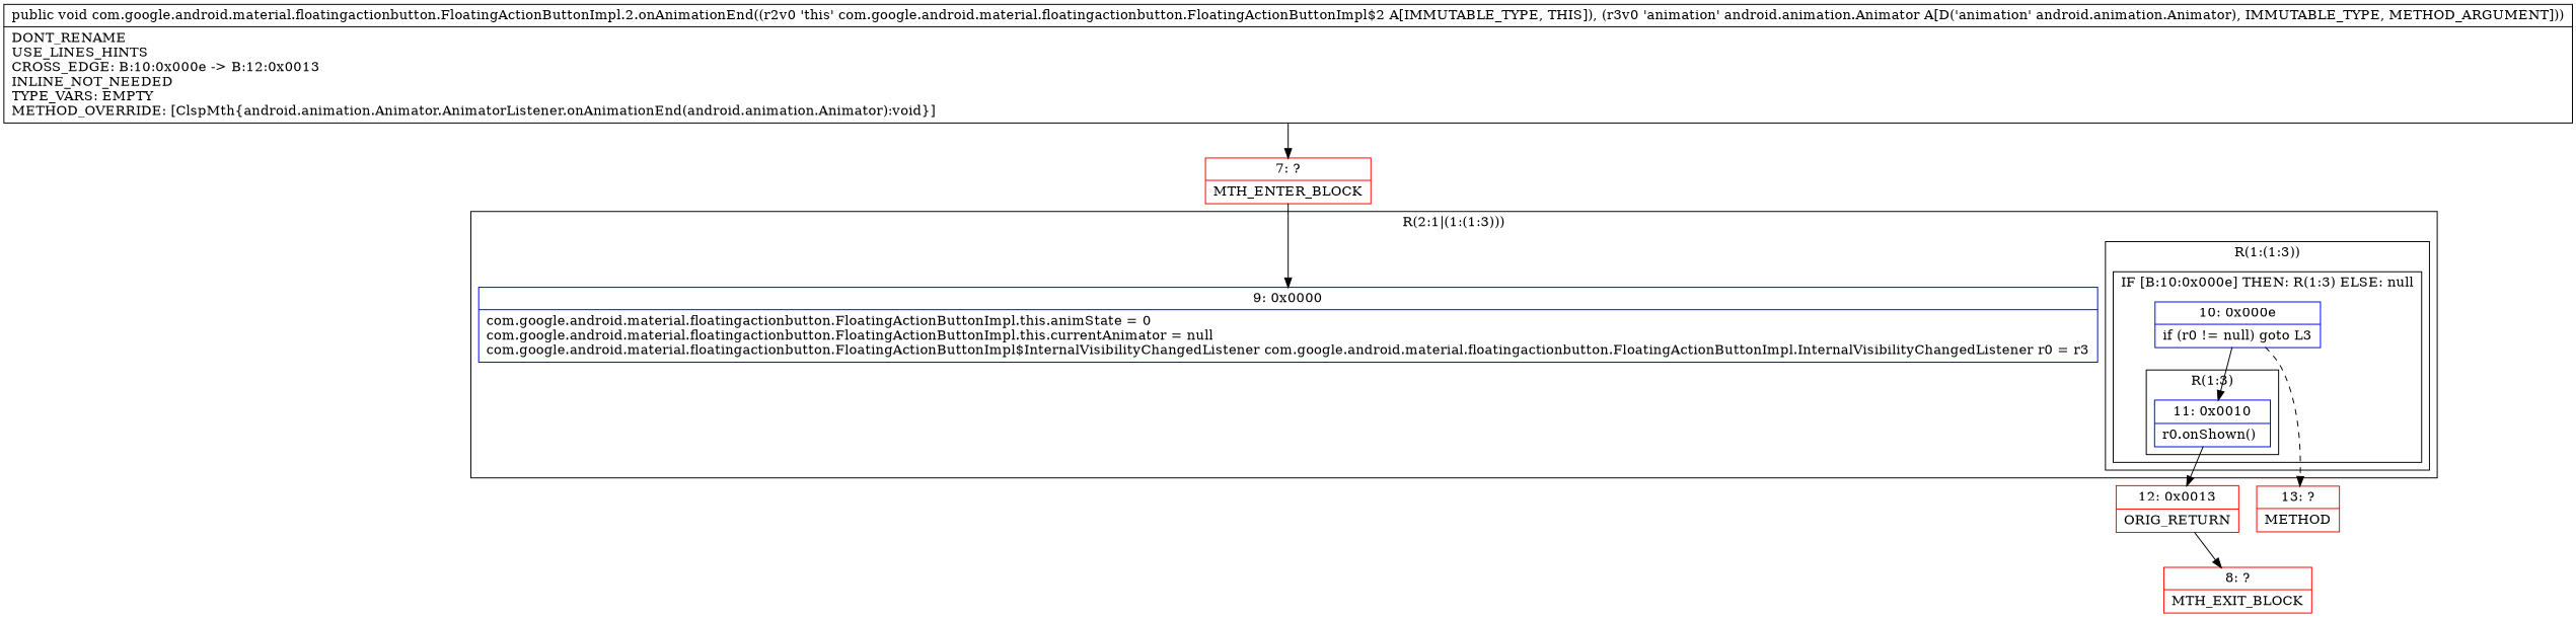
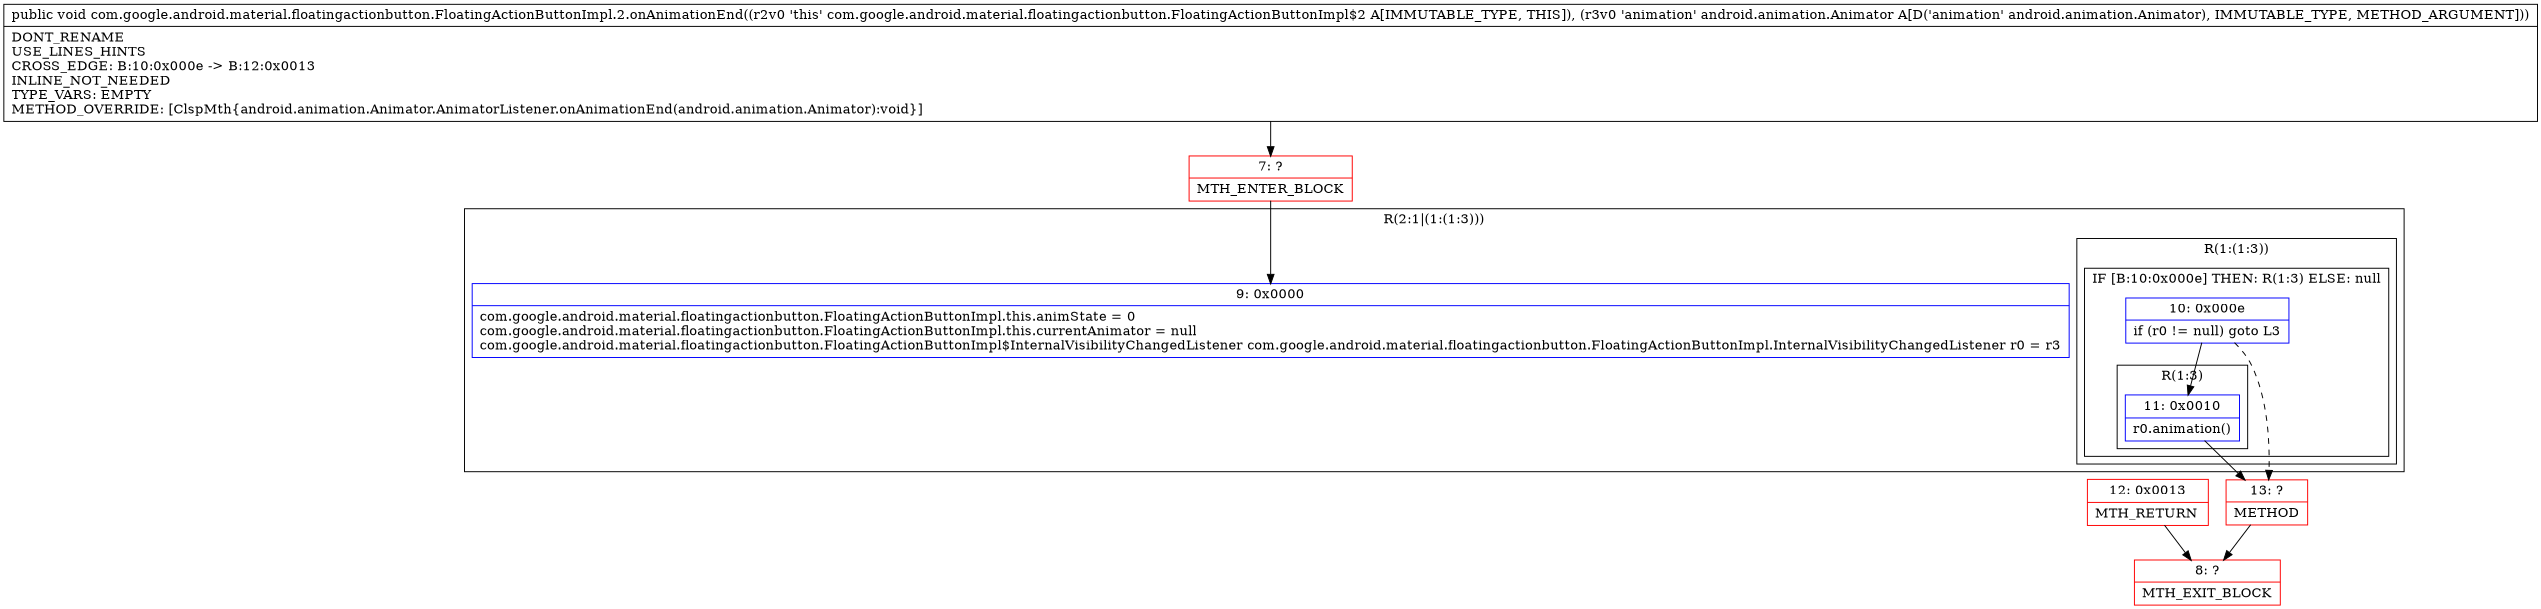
  digraph {
    node [color=red shape=record]
-   n1 [color=blue label="{11\:\ 0x0010|r0.onShown()\l}"]
+   n1 [color=blue label="{11\:\ 0x0010|r0.animation()\l}"]
    n2 [color=blue label="{10\:\ 0x000e|if (r0 != null) goto L3\l}"]
    n3 [color=blue label="{9\:\ 0x0000|com.google.android.material.floatingactionbutton.FloatingActionButtonImpl.this.animState = 0\lcom.google.android.material.floatingactionbutton.FloatingActionButtonImpl.this.currentAnimator = null\lcom.google.android.material.floatingactionbutton.FloatingActionButtonImpl$InternalVisibilityChangedListener com.google.android.material.floatingactionbutton.FloatingActionButtonImpl.InternalVisibilityChangedListener r0 = r3\l}"]
-   n4 [label="{12\:\ 0x0013|ORIG_RETURN\l}"]
+   n4 [label="{12\:\ 0x0013|MTH_RETURN\l}"]
    n5 [label="{13\:\ ?|METHOD\l}"]
    n6 [label="{8\:\ ?|MTH_EXIT_BLOCK\l}"]
    n7 [label="{7\:\ ?|MTH_ENTER_BLOCK\l}"]
    n8 [label="{public void com.google.android.material.floatingactionbutton.FloatingActionButtonImpl.2.onAnimationEnd((r2v0 'this' com.google.android.material.floatingactionbutton.FloatingActionButtonImpl$2 A[IMMUTABLE_TYPE, THIS]), (r3v0 'animation' android.animation.Animator A[D('animation' android.animation.Animator), IMMUTABLE_TYPE, METHOD_ARGUMENT]))  | DONT_RENAME\lUSE_LINES_HINTS\lCROSS_EDGE: B:10:0x000e \-\> B:12:0x0013\lINLINE_NOT_NEEDED\lTYPE_VARS: EMPTY\lMETHOD_OVERRIDE: [ClspMth\{android.animation.Animator.AnimatorListener.onAnimationEnd(android.animation.Animator):void\}]\l}" color=""]
    subgraph cluster_1 {
      label="R(2:1|(1:(1:3)))"
      n3
      subgraph cluster_2 {
        label="R(1:(1:3))"
        subgraph cluster_3 {
          label="IF [B:10:0x000e] THEN: R(1:3) ELSE: null"
          n2
          subgraph cluster_4 {
            label="R(1:3)"
            n1
          }
        }
      }
    }
-   n1 -> n4
+   n1 -> n5
    n2 -> n1
    n2 -> n5 [style=dashed]
    n4 -> n6
+   n5 -> n6
    n7 -> n3
    n8 -> n7
  }
